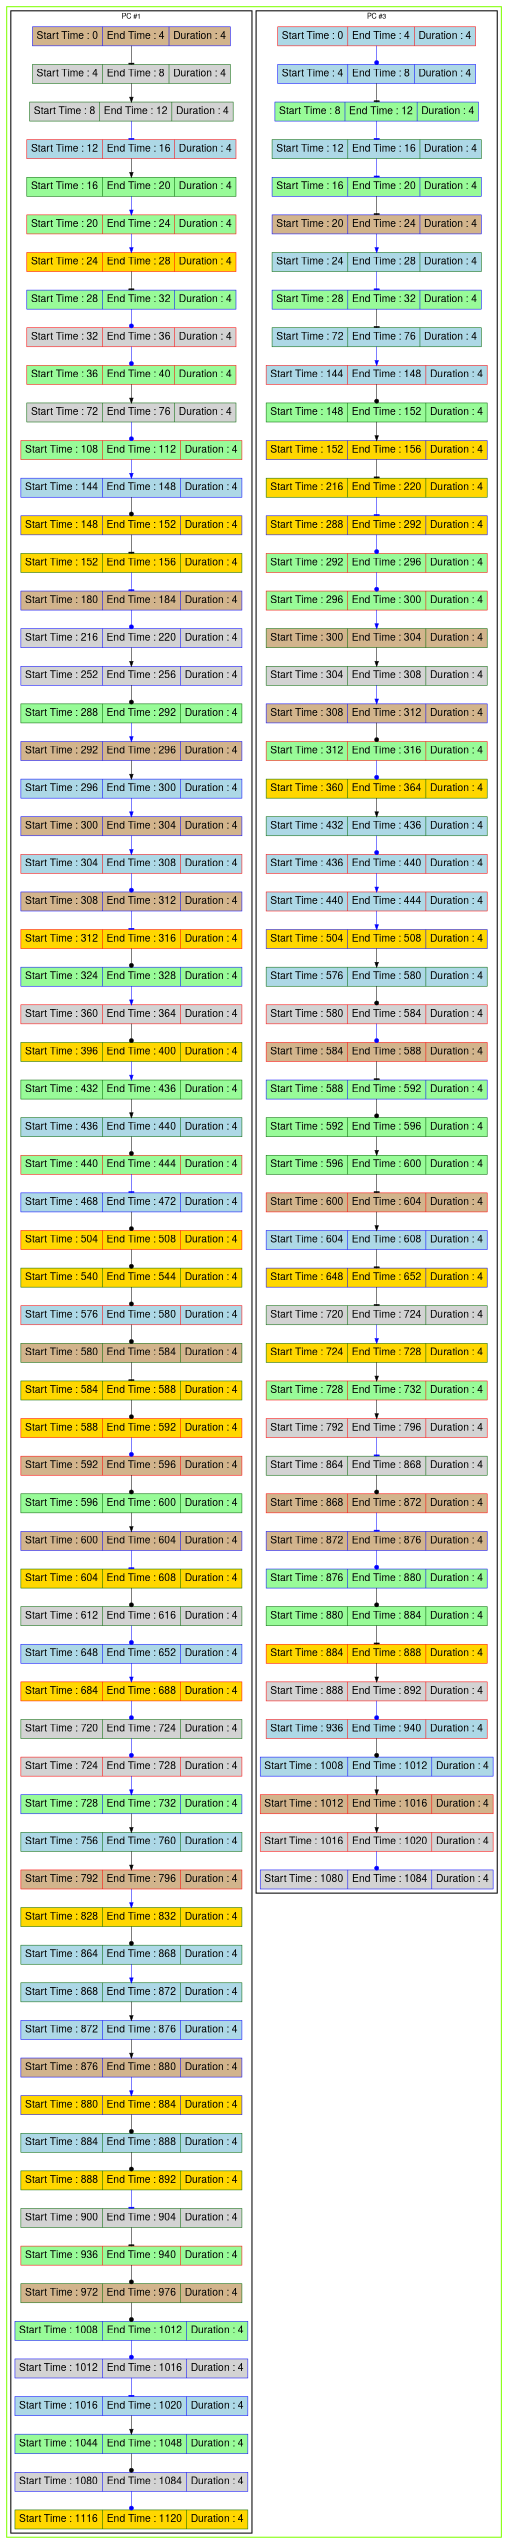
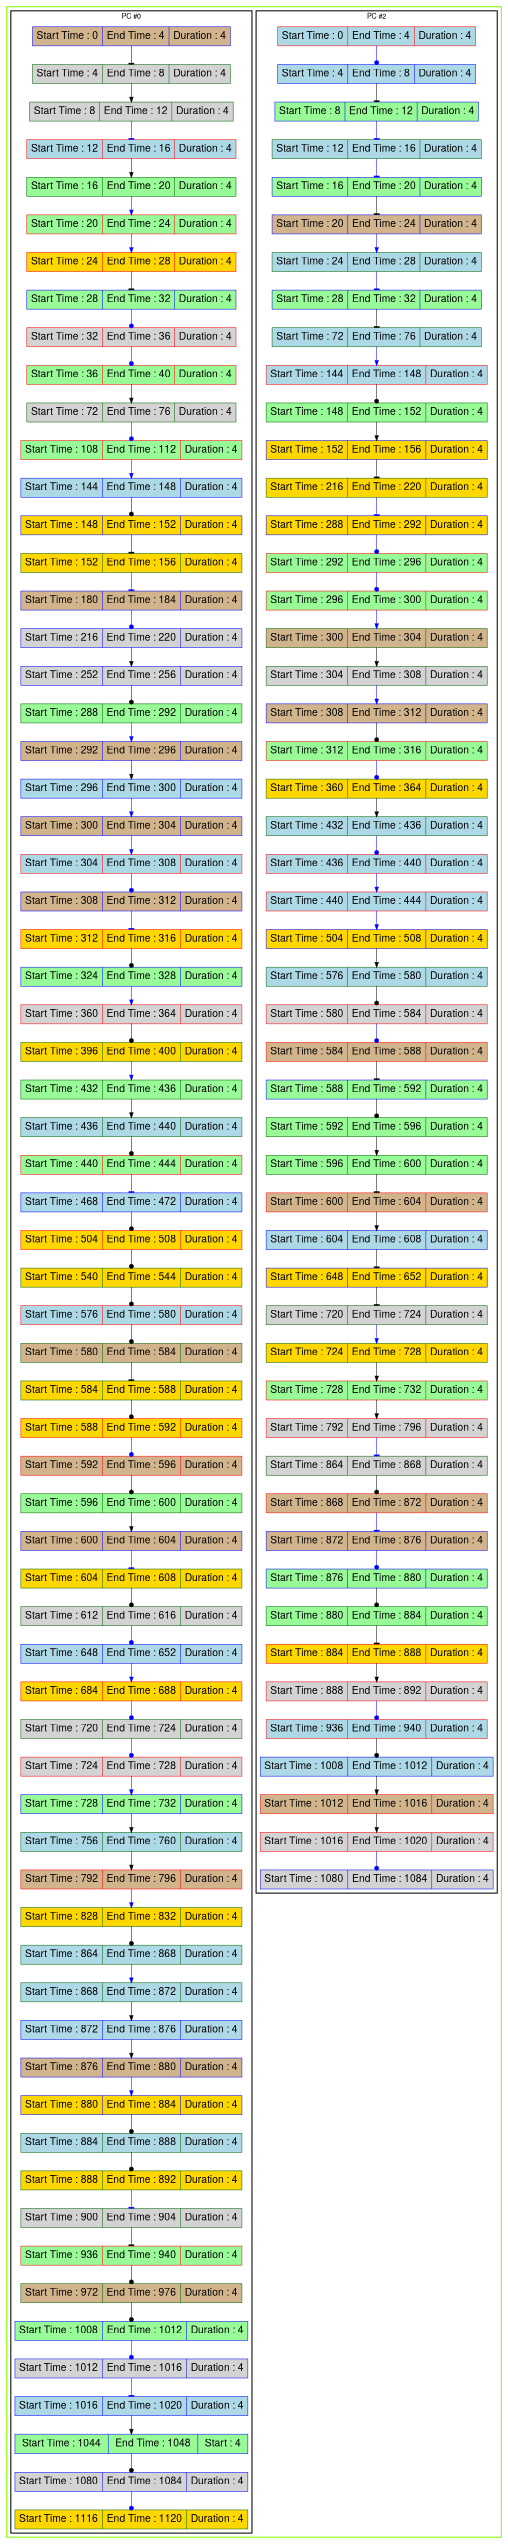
  digraph {
    fontname="Helvetica,Arial,sans-serif"
    rankdir=TB
    node [color=darkgreen fillcolor=lightblue fontname="Helvetica,Arial,sans-serif" fontsize=20 shape=record style=filled]
    edge [arrowhead=dot color=black fontname="Helvetica,Arial,sans-serif"]
    n1 [color=blue fillcolor=tan label="Start Time : 0 | End Time : 4 | Duration : 4"]
    n2 [fillcolor=lightgrey label="Start Time : 4 | End Time : 8 | Duration : 4"]
    n3 [fillcolor=lightgrey label="Start Time : 8 | End Time : 12 | Duration : 4"]
    n4 [color=red label="Start Time : 12 | End Time : 16 | Duration : 4"]
    n5 [fillcolor=palegreen label="Start Time : 16 | End Time : 20 | Duration : 4"]
    n6 [color=red fillcolor=palegreen label="Start Time : 20 | End Time : 24 | Duration : 4"]
    n7 [color=red fillcolor=gold label="Start Time : 24 | End Time : 28 | Duration : 4"]
    n8 [color=blue fillcolor=palegreen label="Start Time : 28 | End Time : 32 | Duration : 4"]
    n9 [color=red fillcolor=lightgrey label="Start Time : 32 | End Time : 36 | Duration : 4"]
    n10 [color=red fillcolor=palegreen label="Start Time : 36 | End Time : 40 | Duration : 4"]
    n11 [fillcolor=lightgrey label="Start Time : 72 | End Time : 76 | Duration : 4"]
    n12 [color=red fillcolor=palegreen label="Start Time : 108 | End Time : 112 | Duration : 4"]
    n13 [color=blue label="Start Time : 144 | End Time : 148 | Duration : 4"]
    n14 [color=blue fillcolor=gold label="Start Time : 148 | End Time : 152 | Duration : 4"]
    n15 [fillcolor=gold label="Start Time : 152 | End Time : 156 | Duration : 4"]
    n16 [color=blue fillcolor=tan label="Start Time : 180 | End Time : 184 | Duration : 4"]
    n17 [color=blue fillcolor=lightgrey label="Start Time : 216 | End Time : 220 | Duration : 4"]
    n18 [color=blue fillcolor=lightgrey label="Start Time : 252 | End Time : 256 | Duration : 4"]
    n19 [fillcolor=palegreen label="Start Time : 288 | End Time : 292 | Duration : 4"]
    n20 [color=blue fillcolor=tan label="Start Time : 292 | End Time : 296 | Duration : 4"]
    n21 [color=blue label="Start Time : 296 | End Time : 300 | Duration : 4"]
    n22 [color=blue fillcolor=tan label="Start Time : 300 | End Time : 304 | Duration : 4"]
    n23 [color=red label="Start Time : 304 | End Time : 308 | Duration : 4"]
    n24 [color=blue fillcolor=tan label="Start Time : 308 | End Time : 312 | Duration : 4"]
    n25 [color=red fillcolor=gold label="Start Time : 312 | End Time : 316 | Duration : 4"]
    n26 [color=blue fillcolor=palegreen label="Start Time : 324 | End Time : 328 | Duration : 4"]
    n27 [color=red fillcolor=lightgrey label="Start Time : 360 | End Time : 364 | Duration : 4"]
    n28 [fillcolor=gold label="Start Time : 396 | End Time : 400 | Duration : 4"]
    n29 [fillcolor=palegreen label="Start Time : 432 | End Time : 436 | Duration : 4"]
    n30 [label="Start Time : 436 | End Time : 440 | Duration : 4"]
    n31 [color=red fillcolor=palegreen label="Start Time : 440 | End Time : 444 | Duration : 4"]
    n32 [color=blue label="Start Time : 468 | End Time : 472 | Duration : 4"]
    n33 [color=red fillcolor=gold label="Start Time : 504 | End Time : 508 | Duration : 4"]
    n34 [fillcolor=gold label="Start Time : 540 | End Time : 544 | Duration : 4"]
    n35 [color=red label="Start Time : 576 | End Time : 580 | Duration : 4"]
    n36 [fillcolor=tan label="Start Time : 580 | End Time : 584 | Duration : 4"]
    n37 [fillcolor=gold label="Start Time : 584 | End Time : 588 | Duration : 4"]
    n38 [color=red fillcolor=gold label="Start Time : 588 | End Time : 592 | Duration : 4"]
    n39 [color=red fillcolor=tan label="Start Time : 592 | End Time : 596 | Duration : 4"]
    n40 [fillcolor=palegreen label="Start Time : 596 | End Time : 600 | Duration : 4"]
    n41 [color=blue fillcolor=tan label="Start Time : 600 | End Time : 604 | Duration : 4"]
    n42 [fillcolor=gold label="Start Time : 604 | End Time : 608 | Duration : 4"]
    n43 [fillcolor=lightgrey label="Start Time : 612 | End Time : 616 | Duration : 4"]
    n44 [color=blue label="Start Time : 648 | End Time : 652 | Duration : 4"]
    n45 [color=red fillcolor=gold label="Start Time : 684 | End Time : 688 | Duration : 4"]
    n46 [fillcolor=lightgrey label="Start Time : 720 | End Time : 724 | Duration : 4"]
    n47 [color=red fillcolor=lightgrey label="Start Time : 724 | End Time : 728 | Duration : 4"]
    n48 [color=blue fillcolor=palegreen label="Start Time : 728 | End Time : 732 | Duration : 4"]
    n49 [label="Start Time : 756 | End Time : 760 | Duration : 4"]
    n50 [color=red fillcolor=tan label="Start Time : 792 | End Time : 796 | Duration : 4"]
    n51 [fillcolor=gold label="Start Time : 828 | End Time : 832 | Duration : 4"]
    n52 [label="Start Time : 864 | End Time : 868 | Duration : 4"]
    n53 [label="Start Time : 868 | End Time : 872 | Duration : 4"]
    n54 [color=blue label="Start Time : 872 | End Time : 876 | Duration : 4"]
    n55 [color=blue fillcolor=tan label="Start Time : 876 | End Time : 880 | Duration : 4"]
    n56 [color=blue fillcolor=gold label="Start Time : 880 | End Time : 884 | Duration : 4"]
    n57 [label="Start Time : 884 | End Time : 888 | Duration : 4"]
    n58 [fillcolor=gold label="Start Time : 888 | End Time : 892 | Duration : 4"]
    n59 [fillcolor=lightgrey label="Start Time : 900 | End Time : 904 | Duration : 4"]
    n60 [color=red fillcolor=palegreen label="Start Time : 936 | End Time : 940 | Duration : 4"]
    n61 [fillcolor=tan label="Start Time : 972 | End Time : 976 | Duration : 4"]
    n62 [color=blue fillcolor=palegreen label="Start Time : 1008 | End Time : 1012 | Duration : 4"]
    n63 [color=blue fillcolor=lightgrey label="Start Time : 1012 | End Time : 1016 | Duration : 4"]
    n64 [color=blue label="Start Time : 1016 | End Time : 1020 | Duration : 4"]
-   n65 [color=blue fillcolor=palegreen label="Start Time : 1044 | End Time : 1048 | Duration : 4"]
+   n65 [color=blue fillcolor=palegreen label="Start Time : 1044 | End Time : 1048 | Start : 4"]
    n66 [color=blue fillcolor=lightgrey label="Start Time : 1080 | End Time : 1084 | Duration : 4"]
    n67 [fillcolor=gold label="Start Time : 1116 | End Time : 1120 | Duration : 4"]
    n68 [color=red label="Start Time : 0 | End Time : 4 | Duration : 4"]
    n69 [color=blue label="Start Time : 4 | End Time : 8 | Duration : 4"]
    n70 [color=blue fillcolor=palegreen label="Start Time : 8 | End Time : 12 | Duration : 4"]
    n71 [label="Start Time : 12 | End Time : 16 | Duration : 4"]
    n72 [color=blue fillcolor=palegreen label="Start Time : 16 | End Time : 20 | Duration : 4"]
    n73 [color=blue fillcolor=tan label="Start Time : 20 | End Time : 24 | Duration : 4"]
    n74 [label="Start Time : 24 | End Time : 28 | Duration : 4"]
    n75 [color=blue fillcolor=palegreen label="Start Time : 28 | End Time : 32 | Duration : 4"]
    n76 [label="Start Time : 72 | End Time : 76 | Duration : 4"]
    n77 [color=red label="Start Time : 144 | End Time : 148 | Duration : 4"]
    n78 [fillcolor=palegreen label="Start Time : 148 | End Time : 152 | Duration : 4"]
    n79 [color=blue fillcolor=gold label="Start Time : 152 | End Time : 156 | Duration : 4"]
    n80 [fillcolor=gold label="Start Time : 216 | End Time : 220 | Duration : 4"]
    n81 [color=blue fillcolor=gold label="Start Time : 288 | End Time : 292 | Duration : 4"]
    n82 [color=red fillcolor=palegreen label="Start Time : 292 | End Time : 296 | Duration : 4"]
    n83 [color=red fillcolor=palegreen label="Start Time : 296 | End Time : 300 | Duration : 4"]
    n84 [fillcolor=tan label="Start Time : 300 | End Time : 304 | Duration : 4"]
    n85 [fillcolor=lightgrey label="Start Time : 304 | End Time : 308 | Duration : 4"]
    n86 [color=blue fillcolor=tan label="Start Time : 308 | End Time : 312 | Duration : 4"]
    n87 [color=red fillcolor=palegreen label="Start Time : 312 | End Time : 316 | Duration : 4"]
    n88 [fillcolor=gold label="Start Time : 360 | End Time : 364 | Duration : 4"]
    n89 [label="Start Time : 432 | End Time : 436 | Duration : 4"]
    n90 [color=red label="Start Time : 436 | End Time : 440 | Duration : 4"]
    n91 [color=red label="Start Time : 440 | End Time : 444 | Duration : 4"]
    n92 [color=blue fillcolor=gold label="Start Time : 504 | End Time : 508 | Duration : 4"]
    n93 [label="Start Time : 576 | End Time : 580 | Duration : 4"]
    n94 [color=red fillcolor=lightgrey label="Start Time : 580 | End Time : 584 | Duration : 4"]
    n95 [color=red fillcolor=tan label="Start Time : 584 | End Time : 588 | Duration : 4"]
    n96 [color=blue fillcolor=palegreen label="Start Time : 588 | End Time : 592 | Duration : 4"]
    n97 [fillcolor=palegreen label="Start Time : 592 | End Time : 596 | Duration : 4"]
    n98 [fillcolor=palegreen label="Start Time : 596 | End Time : 600 | Duration : 4"]
    n99 [color=red fillcolor=tan label="Start Time : 600 | End Time : 604 | Duration : 4"]
    n100 [color=blue label="Start Time : 604 | End Time : 608 | Duration : 4"]
    n101 [color=blue fillcolor=gold label="Start Time : 648 | End Time : 652 | Duration : 4"]
    n102 [fillcolor=lightgrey label="Start Time : 720 | End Time : 724 | Duration : 4"]
    n103 [fillcolor=gold label="Start Time : 724 | End Time : 728 | Duration : 4"]
    n104 [color=red fillcolor=palegreen label="Start Time : 728 | End Time : 732 | Duration : 4"]
    n105 [color=red fillcolor=lightgrey label="Start Time : 792 | End Time : 796 | Duration : 4"]
    n106 [fillcolor=lightgrey label="Start Time : 864 | End Time : 868 | Duration : 4"]
    n107 [color=red fillcolor=tan label="Start Time : 868 | End Time : 872 | Duration : 4"]
    n108 [color=blue fillcolor=tan label="Start Time : 872 | End Time : 876 | Duration : 4"]
    n109 [color=blue fillcolor=palegreen label="Start Time : 876 | End Time : 880 | Duration : 4"]
    n110 [fillcolor=palegreen label="Start Time : 880 | End Time : 884 | Duration : 4"]
    n111 [color=red fillcolor=gold label="Start Time : 884 | End Time : 888 | Duration : 4"]
    n112 [color=red fillcolor=lightgrey label="Start Time : 888 | End Time : 892 | Duration : 4"]
    n113 [color=red label="Start Time : 936 | End Time : 940 | Duration : 4"]
    n114 [color=blue label="Start Time : 1008 | End Time : 1012 | Duration : 4"]
    n115 [color=red fillcolor=tan label="Start Time : 1012 | End Time : 1016 | Duration : 4"]
    n116 [color=red fillcolor=lightgrey label="Start Time : 1016 | End Time : 1020 | Duration : 4"]
    n117 [color=blue fillcolor=lightgrey label="Start Time : 1080 | End Time : 1084 | Duration : 4"]
    subgraph cluster_1 {
      color=chartreuse
      style=bold
      subgraph cluster_2 {
        color=black
-       label="PC #1"
+       label="PC #0"
        style=bold
        n1
        n2
        n3
        n4
        n5
        n6
        n7
        n8
        n9
        n10
        n11
        n12
        n13
        n14
        n15
        n16
        n17
        n18
        n19
        n20
        n21
        n22
        n23
        n24
        n25
        n26
        n27
        n28
        n29
        n30
        n31
        n32
        n33
        n34
        n35
        n36
        n37
        n38
        n39
        n40
        n41
        n42
        n43
        n44
        n45
        n46
        n47
        n48
        n49
        n50
        n51
        n52
        n53
        n54
        n55
        n56
        n57
        n58
        n59
        n60
        n61
        n62
        n63
        n64
        n65
        n66
        n67
      }
      subgraph cluster_3 {
        color=black
-       label="PC #3"
+       label="PC #2"
        style=bold
        n68
        n69
        n70
        n71
        n72
        n73
        n74
        n75
        n76
        n77
        n78
        n79
        n80
        n81
        n82
        n83
        n84
        n85
        n86
        n87
        n88
        n89
        n90
        n91
        n92
        n93
        n94
        n95
        n96
        n97
        n98
        n99
        n100
        n101
        n102
        n103
        n104
        n105
        n106
        n107
        n108
        n109
        n110
        n111
        n112
        n113
        n114
        n115
        n116
        n117
      }
    }
    n1 -> n2 [arrowhead=tee]
    n2 -> n3 [arrowhead=normal]
    n3 -> n4 [arrowhead=tee color=blue]
    n4 -> n5 [arrowhead=normal]
    n5 -> n6 [arrowhead=normal color=blue]
    n6 -> n7 [arrowhead=normal color=blue]
    n7 -> n8 [arrowhead=tee]
    n8 -> n9 [color=blue]
    n9 -> n10 [color=blue]
    n10 -> n11 [arrowhead=normal]
    n11 -> n12 [color=blue]
    n12 -> n13 [arrowhead=normal color=blue]
    n13 -> n14
    n14 -> n15 [arrowhead=tee]
    n15 -> n16 [arrowhead=tee color=blue]
    n16 -> n17 [color=blue]
    n17 -> n18 [arrowhead=normal]
    n18 -> n19
    n19 -> n20 [arrowhead=normal color=blue]
    n20 -> n21 [arrowhead=normal]
    n21 -> n22 [arrowhead=normal color=blue]
    n22 -> n23 [arrowhead=normal color=blue]
    n23 -> n24 [color=blue]
    n24 -> n25 [arrowhead=tee color=blue]
    n25 -> n26
    n26 -> n27 [arrowhead=normal color=blue]
    n27 -> n28
    n28 -> n29 [arrowhead=normal color=blue]
    n29 -> n30 [arrowhead=normal]
    n30 -> n31
    n31 -> n32 [arrowhead=tee color=blue]
    n32 -> n33
    n33 -> n34
    n34 -> n35
    n35 -> n36
    n36 -> n37 [arrowhead=tee]
    n37 -> n38
    n38 -> n39 [color=blue]
    n39 -> n40
    n40 -> n41 [arrowhead=normal]
    n41 -> n42 [arrowhead=tee color=blue]
    n42 -> n43
    n43 -> n44 [color=blue]
    n44 -> n45 [arrowhead=normal color=blue]
    n45 -> n46 [color=blue]
    n46 -> n47 [color=blue]
    n47 -> n48 [arrowhead=normal color=blue]
    n48 -> n49 [arrowhead=normal]
    n49 -> n50 [arrowhead=normal]
    n50 -> n51 [arrowhead=normal color=blue]
    n51 -> n52
    n52 -> n53 [arrowhead=normal color=blue]
    n53 -> n54 [arrowhead=normal]
    n54 -> n55 [arrowhead=normal]
    n55 -> n56 [arrowhead=normal color=blue]
    n56 -> n57
    n57 -> n58
    n58 -> n59 [arrowhead=tee color=blue]
    n59 -> n60 [arrowhead=tee]
    n60 -> n61
    n61 -> n62
    n62 -> n63 [color=blue]
    n63 -> n64 [arrowhead=tee color=blue]
    n64 -> n65 [arrowhead=normal]
    n65 -> n66
    n66 -> n67 [color=blue]
    n68 -> n69 [color=blue]
    n69 -> n70 [arrowhead=tee]
    n70 -> n71 [arrowhead=tee color=blue]
    n71 -> n72 [arrowhead=tee color=blue]
    n72 -> n73 [arrowhead=tee]
    n73 -> n74 [arrowhead=normal color=blue]
    n74 -> n75 [arrowhead=tee color=blue]
    n75 -> n76 [arrowhead=tee]
    n76 -> n77 [arrowhead=normal color=blue]
    n77 -> n78
    n78 -> n79 [arrowhead=normal]
    n79 -> n80 [arrowhead=tee]
    n80 -> n81 [arrowhead=tee color=blue]
    n81 -> n82 [color=blue]
    n82 -> n83 [color=blue]
    n83 -> n84 [arrowhead=normal color=blue]
    n84 -> n85 [arrowhead=normal]
    n85 -> n86 [arrowhead=normal color=blue]
    n86 -> n87
    n87 -> n88 [color=blue]
    n88 -> n89 [arrowhead=normal]
    n89 -> n90 [color=blue]
    n90 -> n91 [arrowhead=normal color=blue]
    n91 -> n92 [arrowhead=normal color=blue]
    n92 -> n93 [arrowhead=normal]
    n93 -> n94
    n94 -> n95 [color=blue]
    n95 -> n96 [arrowhead=tee]
    n96 -> n97
    n97 -> n98 [arrowhead=normal]
    n98 -> n99 [arrowhead=tee]
    n99 -> n100 [arrowhead=normal]
    n100 -> n101 [arrowhead=tee]
    n101 -> n102 [arrowhead=tee]
    n102 -> n103 [arrowhead=normal color=blue]
    n103 -> n104 [arrowhead=normal]
    n104 -> n105 [arrowhead=normal]
    n105 -> n106 [arrowhead=tee color=blue]
    n106 -> n107
    n107 -> n108 [arrowhead=tee color=blue]
    n108 -> n109 [color=blue]
    n109 -> n110
    n110 -> n111 [arrowhead=tee]
    n111 -> n112 [arrowhead=normal]
    n112 -> n113 [color=blue]
    n113 -> n114
    n114 -> n115 [arrowhead=normal]
    n115 -> n116 [arrowhead=normal]
    n116 -> n117 [color=blue]
  }
